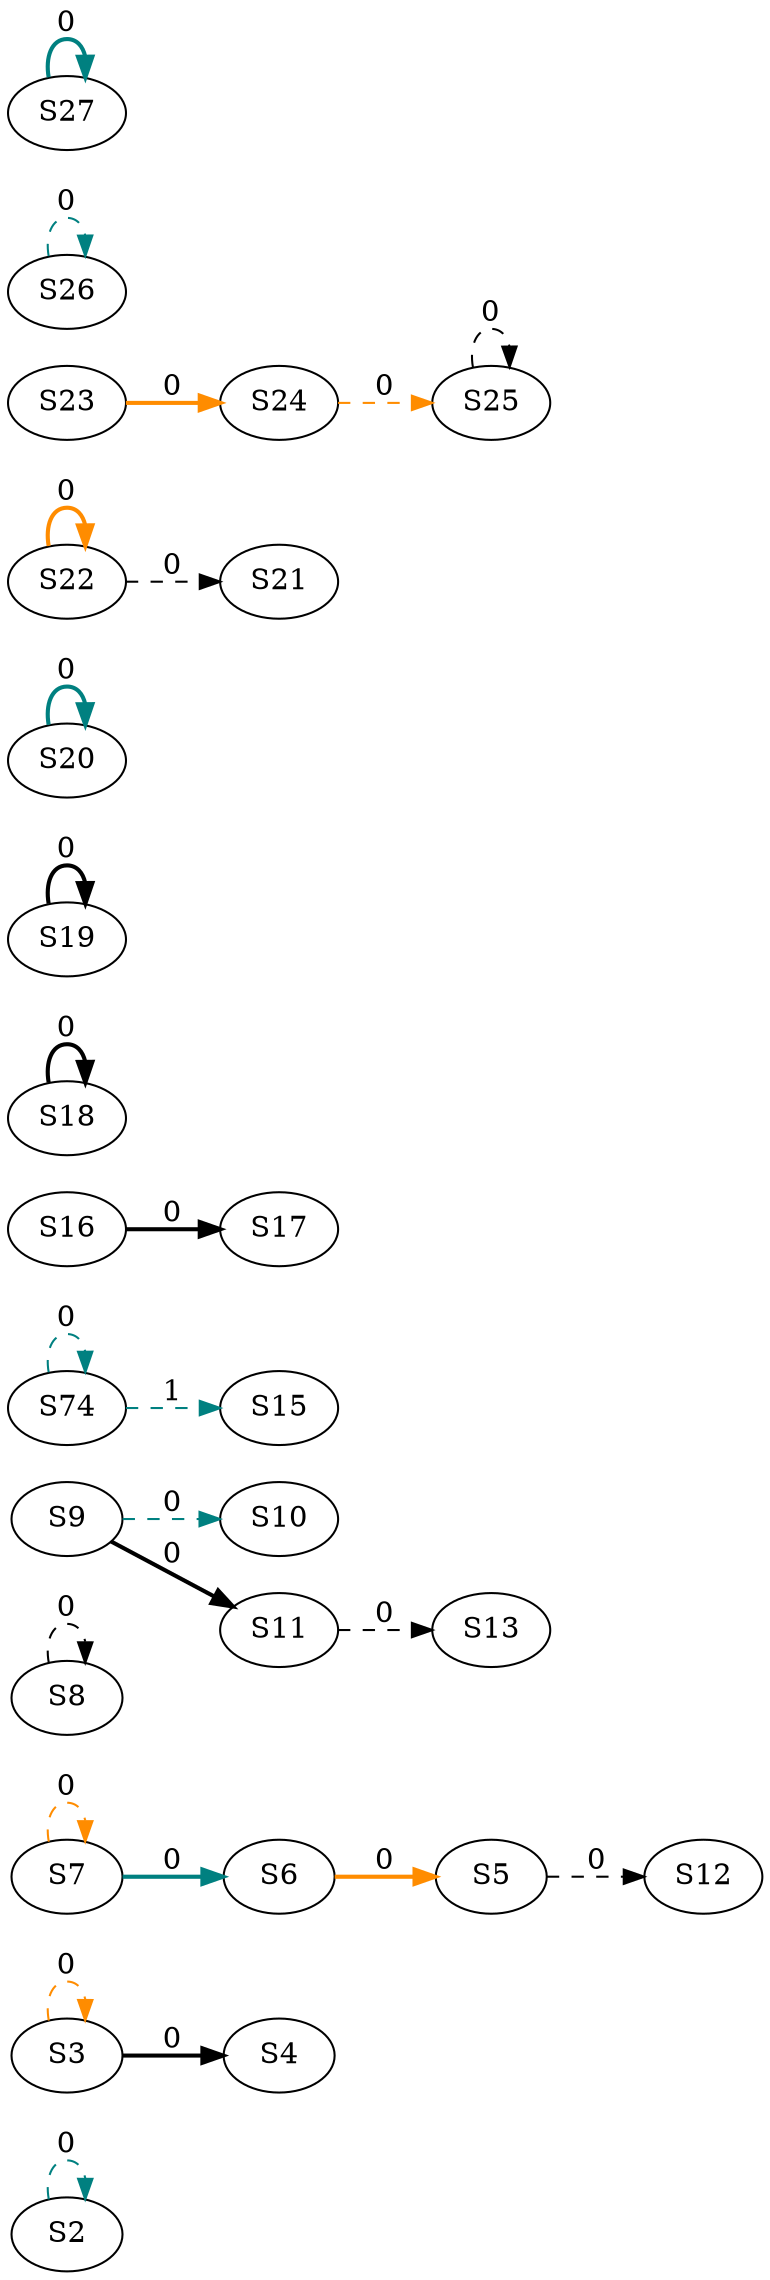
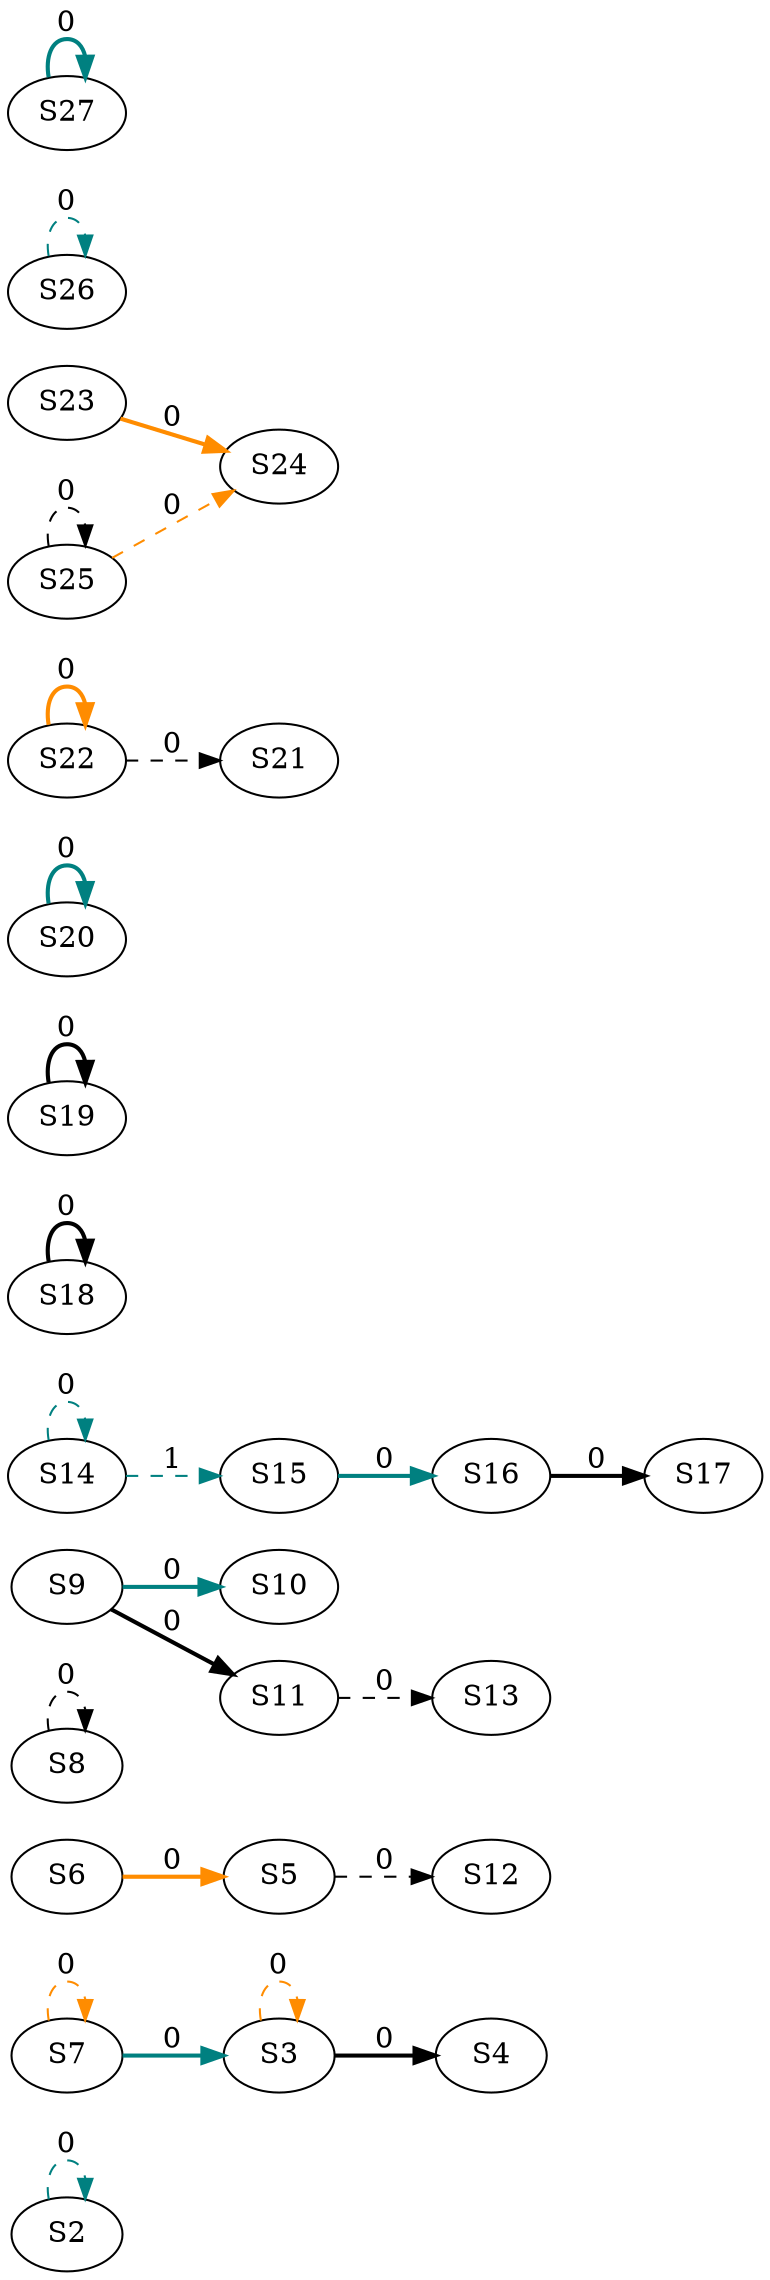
  strict digraph {
    rankdir=LR
    edge [color=black style=bold]
    S2
    S3
    S4
    S6
    S5
    S12
    S7
    S8
    S9
    S10
    S11
    S13
-   S14 [label=S74]
+   S14
    S15
    S16
    S17
    S18
    S19
    S20
    S22
    S21
    S23
    S24
    S25
    S26
    S27
    S2 -> S2 [color=teal label=0 style=dashed]
    S3 -> S3 [color=darkorange label=0 style=dashed]
    S3 -> S4 [label=0]
    S6 -> S5 [color=darkorange label=0]
    S5 -> S12 [label=0 style=dashed]
-   S7 -> S6 [color=teal label=0]
+   S7 -> S3 [color=teal label=0]
    S7 -> S7 [color=darkorange label=0 style=dashed]
    S8 -> S8 [label=0 style=dashed]
-   S9 -> S10 [color=teal label=0 style=dashed]
+   S9 -> S10 [color=teal label=0]
    S9 -> S11 [label=0]
    S11 -> S13 [label=0 style=dashed]
    S14 -> S14 [color=teal label=0 style=dashed]
    S14 -> S15 [color=teal label=1 style=dashed]
+   S15 -> S16 [color=teal label=0]
    S16 -> S17 [label=0]
    S18 -> S18 [label=0]
    S19 -> S19 [label=0]
    S20 -> S20 [color=teal label=0]
    S22 -> S22 [color=darkorange label=0]
    S22 -> S21 [label=0 style=dashed]
    S23 -> S24 [color=darkorange label=0]
-   S24 -> S25 [color=darkorange label=0 style=dashed]
+   S25 -> S24 [color=darkorange label=0 style=dashed]
    S25 -> S25 [label=0 style=dashed]
    S26 -> S26 [color=teal label=0 style=dashed]
    S27 -> S27 [color=teal label=0]
  }
